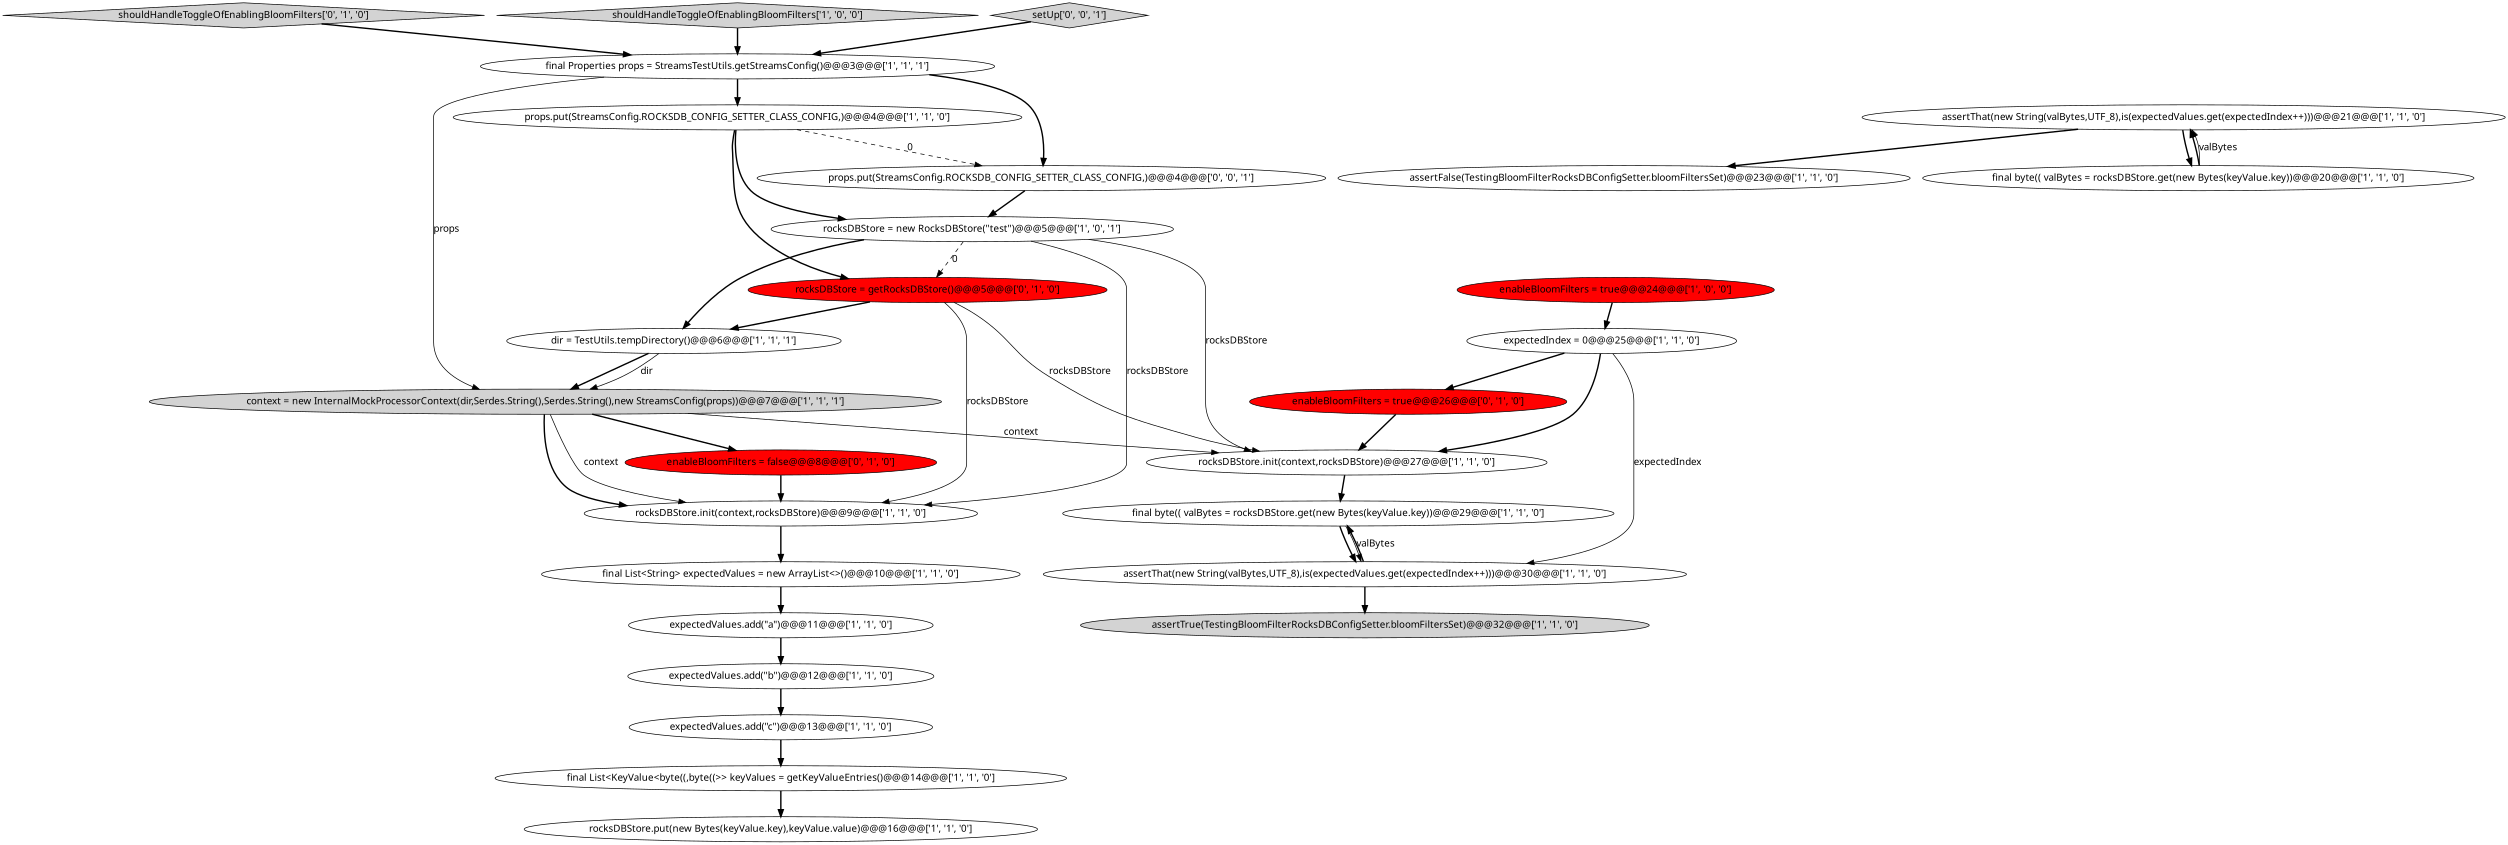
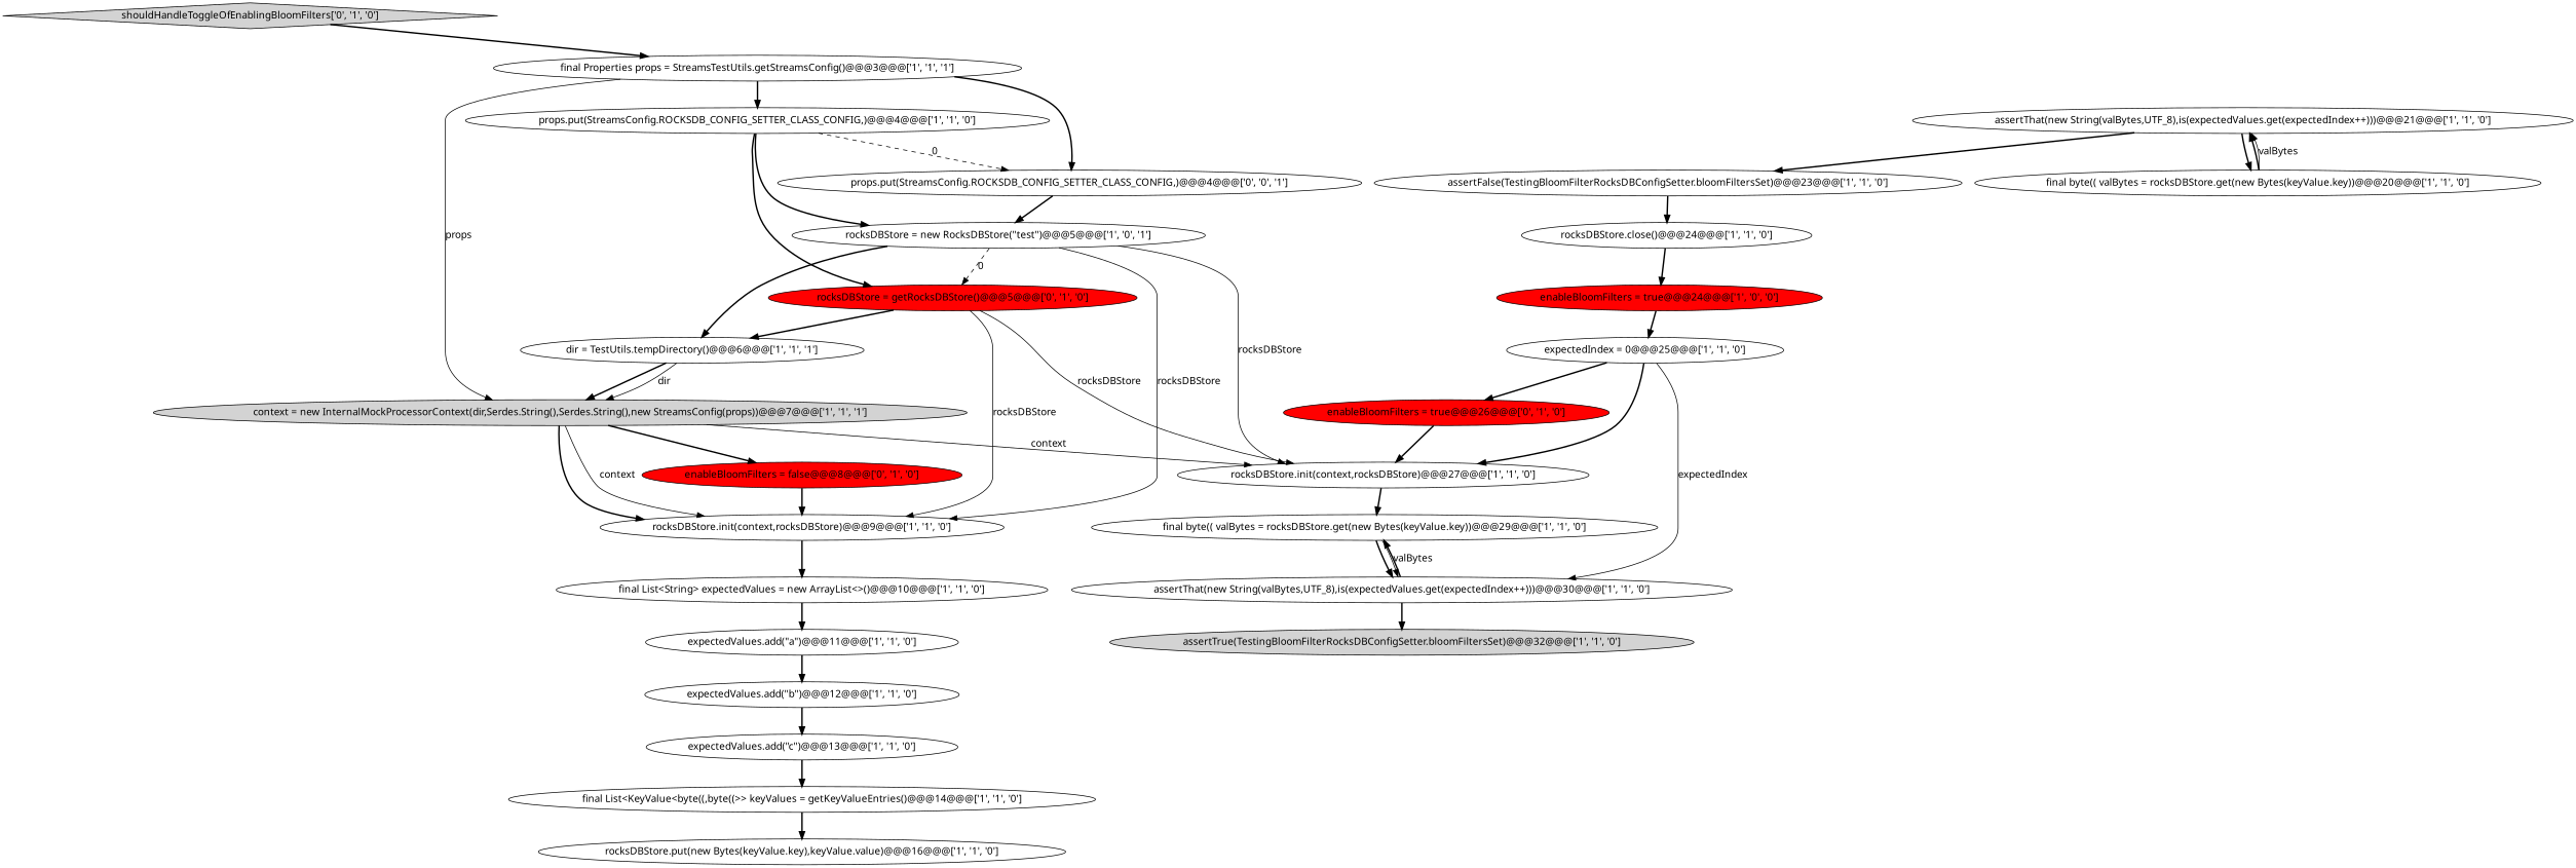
  digraph {
    fontname="Noto Sans"
    node [fillcolor=white fontname="Noto Sans" shape=ellipse style=filled]
    edge [fontname="Noto Sans" style=bold]
    n1 [label="props.put(StreamsConfig.ROCKSDB_CONFIG_SETTER_CLASS_CONFIG,)@@@4@@@['0', '0', '1']"]
    n2 [label="rocksDBStore = new RocksDBStore(\"test\")@@@5@@@['1', '0', '1']"]
    n3 [label="rocksDBStore.init(context,rocksDBStore)@@@27@@@['1', '1', '0']"]
    n4 [label="rocksDBStore.init(context,rocksDBStore)@@@9@@@['1', '1', '0']"]
    n5 [label="dir = TestUtils.tempDirectory()@@@6@@@['1', '1', '1']"]
    n6 [fillcolor=red label="rocksDBStore = getRocksDBStore()@@@5@@@['0', '1', '0']"]
    n7 [label="expectedIndex = 0@@@25@@@['1', '1', '0']"]
    n8 [label="assertThat(new String(valBytes,UTF_8),is(expectedValues.get(expectedIndex++)))@@@30@@@['1', '1', '0']"]
    n9 [fillcolor=red label="enableBloomFilters = true@@@26@@@['0', '1', '0']"]
    n10 [fillcolor=lightgray label="assertTrue(TestingBloomFilterRocksDBConfigSetter.bloomFiltersSet)@@@32@@@['1', '1', '0']"]
    n11 [label="final byte(( valBytes = rocksDBStore.get(new Bytes(keyValue.key))@@@29@@@['1', '1', '0']"]
    n12 [fillcolor=lightgray label="shouldHandleToggleOfEnablingBloomFilters['0', '1', '0']" shape=diamond]
    n13 [label="final Properties props = StreamsTestUtils.getStreamsConfig()@@@3@@@['1', '1', '1']"]
    n14 [fillcolor=lightgray label="context = new InternalMockProcessorContext(dir,Serdes.String(),Serdes.String(),new StreamsConfig(props))@@@7@@@['1', '1', '1']"]
    n15 [label="props.put(StreamsConfig.ROCKSDB_CONFIG_SETTER_CLASS_CONFIG,)@@@4@@@['1', '1', '0']"]
    n16 [fillcolor=red label="enableBloomFilters = false@@@8@@@['0', '1', '0']"]
    n17 [label="final List<String> expectedValues = new ArrayList<>()@@@10@@@['1', '1', '0']"]
    n18 [label="final List<KeyValue<byte((,byte((>> keyValues = getKeyValueEntries()@@@14@@@['1', '1', '0']"]
    n19 [label="rocksDBStore.put(new Bytes(keyValue.key),keyValue.value)@@@16@@@['1', '1', '0']"]
-   n20 [fillcolor=lightgray label="shouldHandleToggleOfEnablingBloomFilters['1', '0', '0']" shape=diamond]
-   n21 [fillcolor=lightgray label="setUp['0', '0', '1']" shape=diamond]
    n22 [label="expectedValues.add(\"a\")@@@11@@@['1', '1', '0']"]
    n23 [label="expectedValues.add(\"b\")@@@12@@@['1', '1', '0']"]
    n24 [label="assertFalse(TestingBloomFilterRocksDBConfigSetter.bloomFiltersSet)@@@23@@@['1', '1', '0']"]
+   n25 [label="rocksDBStore.close()@@@24@@@['1', '1', '0']"]
    n26 [fillcolor=red label="enableBloomFilters = true@@@24@@@['1', '0', '0']"]
    n27 [label="expectedValues.add(\"c\")@@@13@@@['1', '1', '0']"]
    n28 [label="assertThat(new String(valBytes,UTF_8),is(expectedValues.get(expectedIndex++)))@@@21@@@['1', '1', '0']"]
    n29 [label="final byte(( valBytes = rocksDBStore.get(new Bytes(keyValue.key))@@@20@@@['1', '1', '0']"]
    n1 -> n2
    n2 -> n3 [label=rocksDBStore style=solid]
    n2 -> n4 [label=rocksDBStore style=solid]
    n2 -> n5
    n2 -> n6 [label=0 style=dashed]
    n3 -> n11
    n4 -> n17
    n5 -> n14 [label=dir style=solid]
    n5 -> n14
    n6 -> n3 [label=rocksDBStore style=solid]
    n6 -> n4 [label=rocksDBStore style=solid]
    n6 -> n5
    n7 -> n3
    n7 -> n8 [label=expectedIndex style=solid]
    n7 -> n9
    n8 -> n10
    n8 -> n11
    n9 -> n3
    n11 -> n8 [label=valBytes style=solid]
    n11 -> n8
    n12 -> n13
    n13 -> n1
    n13 -> n14 [label=props style=solid]
    n13 -> n15
    n14 -> n3 [label=context style=solid]
    n14 -> n4
    n14 -> n4 [label=context style=solid]
    n14 -> n16
    n15 -> n1 [label=0 style=dashed]
    n15 -> n2
    n15 -> n6
    n16 -> n4
    n17 -> n22
    n18 -> n19
-   n20 -> n13
-   n21 -> n13
    n22 -> n23
    n23 -> n27
+   n24 -> n25
+   n25 -> n26
    n26 -> n7
    n27 -> n18
    n28 -> n24
    n28 -> n29
    n29 -> n28 [label=valBytes style=solid]
    n29 -> n28
  }
